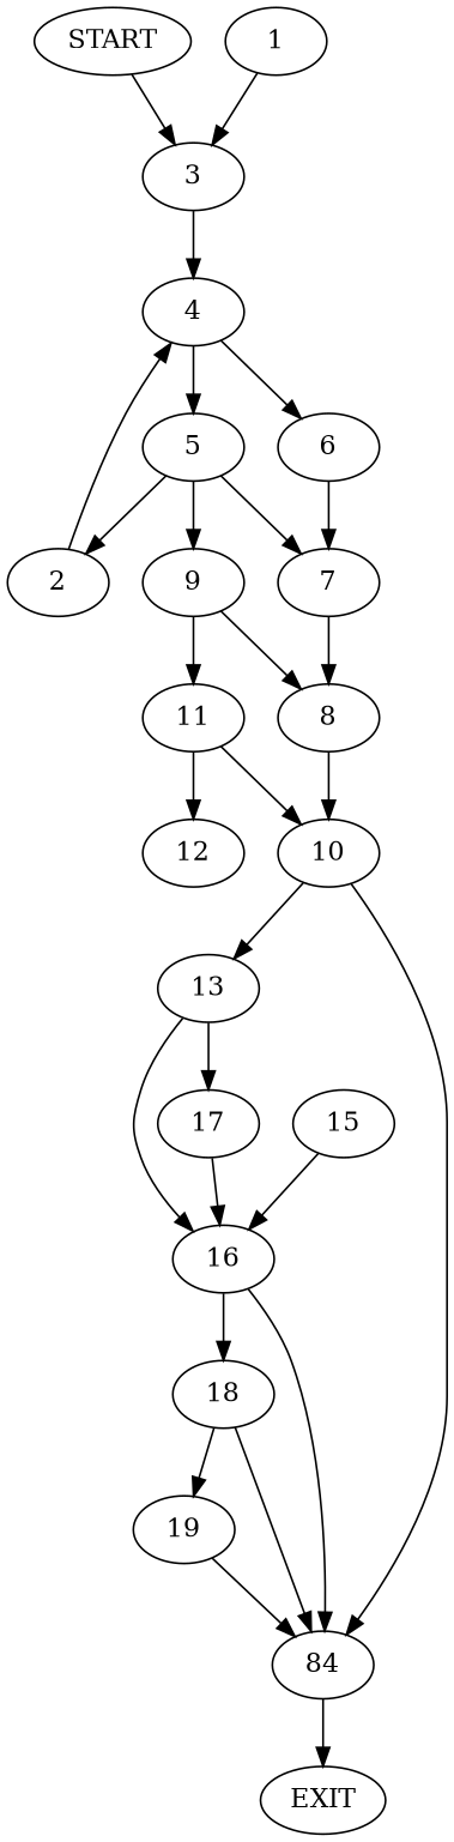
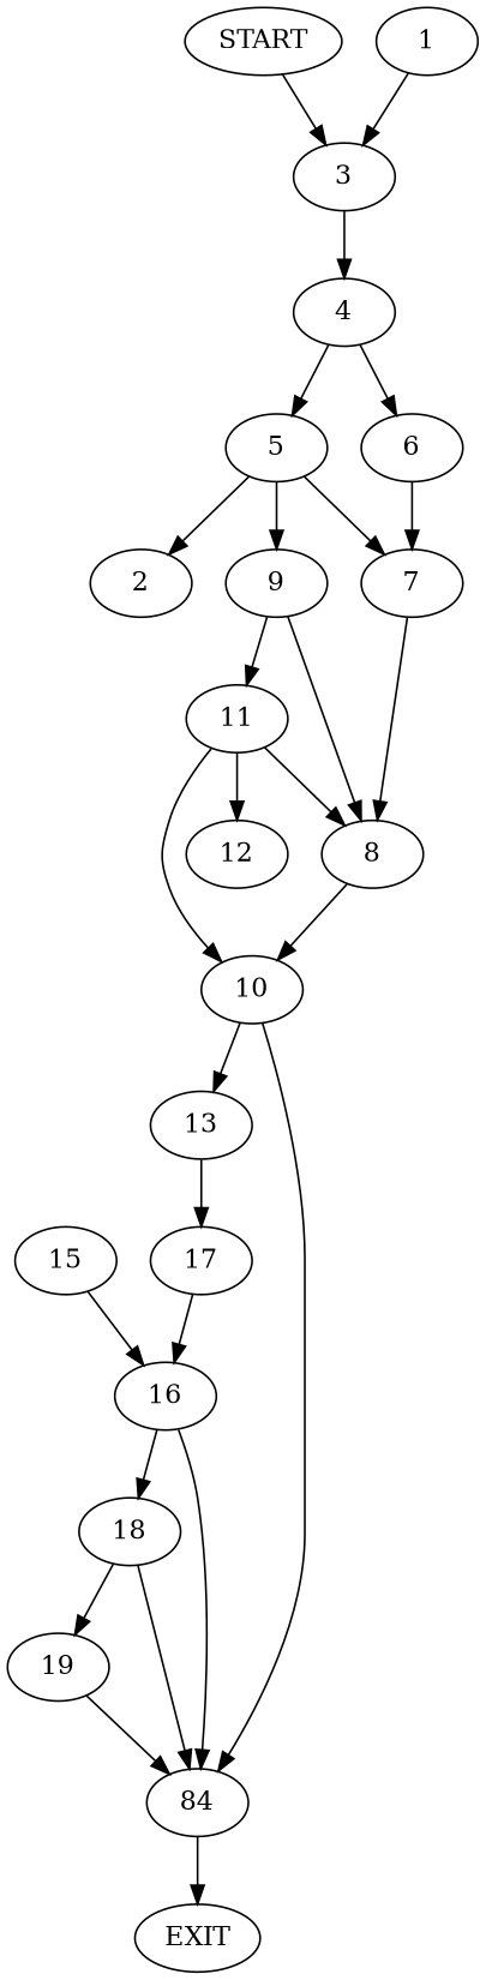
  digraph {
    n1 [label=START]
    3
    1
    n4 [label=EXIT]
    2
    4
    5
    6
    7
    9
    8
    10
    11
    13
    n15 [label=84]
    12
    16
    17
    15
    18
    19
    n1 -> 3
    3 -> 4
    1 -> 3
-   2 -> 4
    4 -> 5
    4 -> 6
    5 -> 2
    5 -> 7
    5 -> 9
    6 -> 7
    7 -> 8
    9 -> 8
    9 -> 11
    8 -> 10
    10 -> 13
    10 -> n15
+   11 -> 8
    11 -> 10
    11 -> 12
-   13 -> 16
    13 -> 17
    n15 -> n4
    16 -> n15
    16 -> 18
    17 -> 16
    15 -> 16
    18 -> n15
    18 -> 19
    19 -> n15
  }
